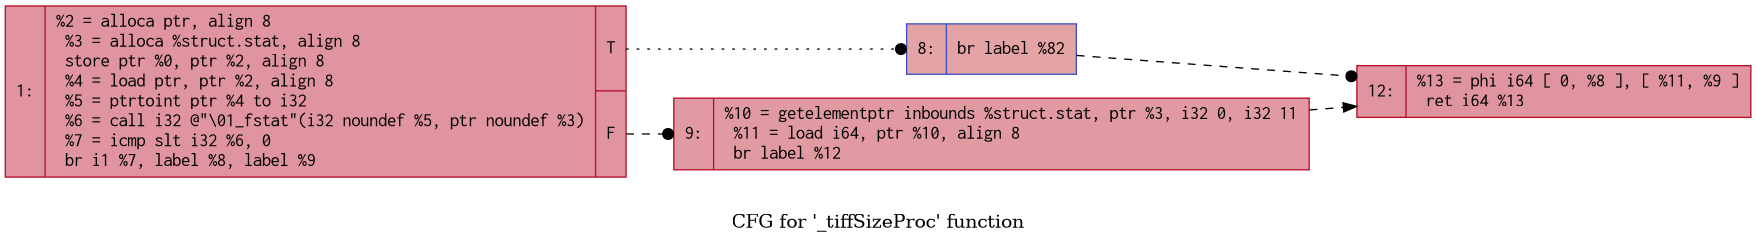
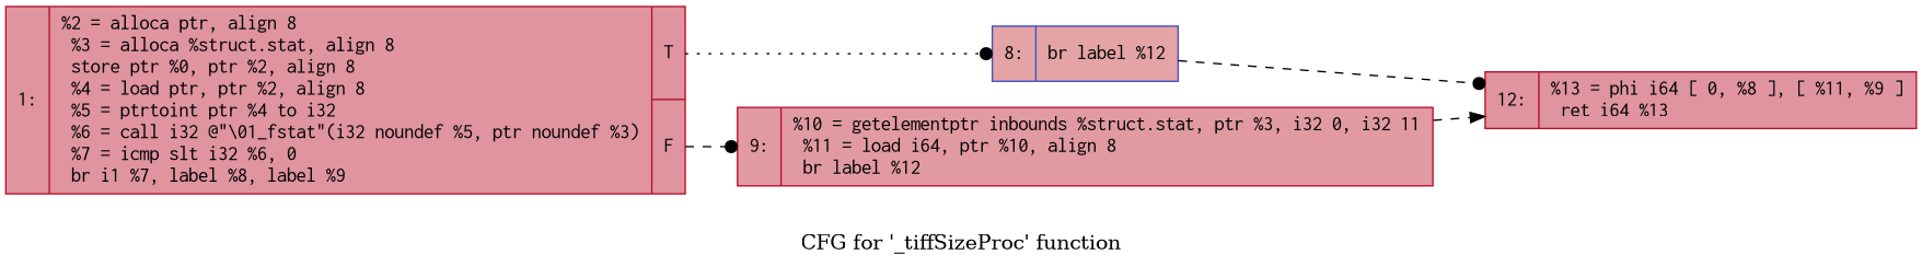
  digraph {
    label="CFG for '_tiffSizeProc' function"
    rankdir=LR
    node [color="#b70d28ff" fillcolor="#b70d2870" fontname=Courier shape=record style=filled]
    edge [style=dashed arrowhead=dot]
    n1 [label="{1:\l|  %2 = alloca ptr, align 8\l  %3 = alloca %struct.stat, align 8\l  store ptr %0, ptr %2, align 8\l  %4 = load ptr, ptr %2, align 8\l  %5 = ptrtoint ptr %4 to i32\l  %6 = call i32 @\"\\01_fstat\"(i32 noundef %5, ptr noundef %3)\l  %7 = icmp slt i32 %6, 0\l  br i1 %7, label %8, label %9\l|{<s0>T|<s1>F}}"]
-   n2 [color="#3d50c3ff" fillcolor="#c32e3170" label="{8:\l|  br label %82\l}"]
+   n2 [color="#3d50c3ff" fillcolor="#c32e3170" label="{8:\l|  br label %12\l}"]
    n3 [fillcolor="#bb1b2c70" label="{9:\l|  %10 = getelementptr inbounds %struct.stat, ptr %3, i32 0, i32 11\l  %11 = load i64, ptr %10, align 8\l  br label %12\l}"]
    n4 [label="{12:\l|  %13 = phi i64 [ 0, %8 ], [ %11, %9 ]\l  ret i64 %13\l}"]
    n1 -> n2 [tailport=s0 style=dotted]
    n1 -> n3 [tailport=s1]
    n2 -> n4
    n3 -> n4 [arrowhead=normal]
  }
